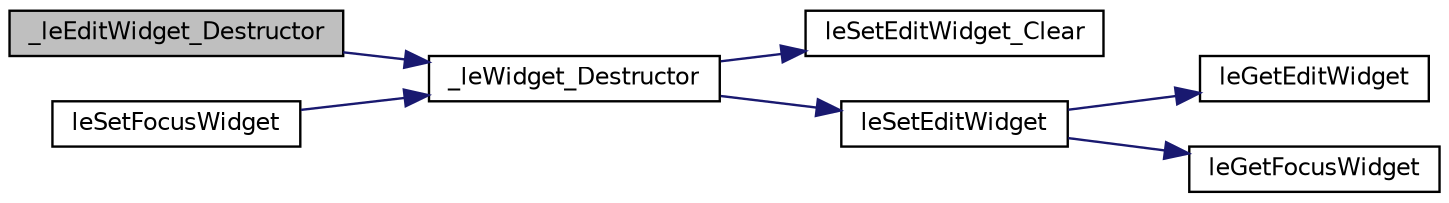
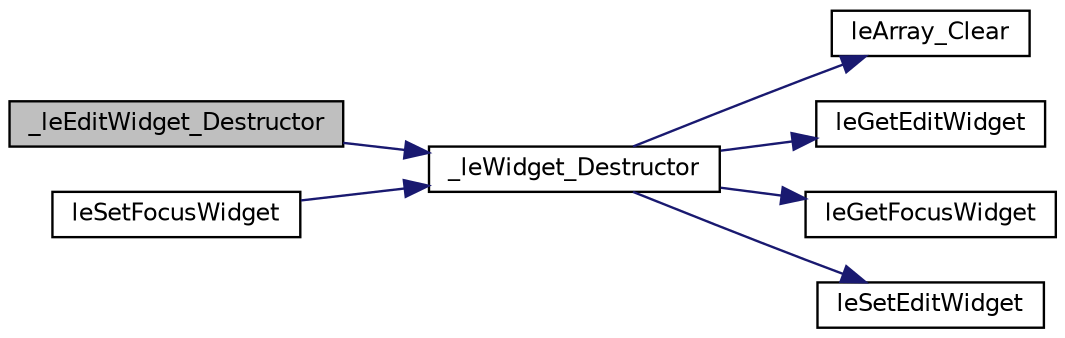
  digraph {
    rankdir=LR
    node [color=black fillcolor=white fontname=Helvetica fontsize=10 shape=record style=filled]
    edge [color=midnightblue fontname=Helvetica fontsize=10 labelfontname=Helvetica labelfontsize=10 style=solid]
    n1 [fillcolor=grey75 fontcolor=black height=0.2 label=_leEditWidget_Destructor width=0.4]
    n2 [height=0.2 label=_leWidget_Destructor width=0.4]
-   n3 [height=0.2 label=leSetEditWidget_Clear width=0.4]
+   n3 [height=0.2 label=leArray_Clear width=0.4]
    n4 [height=0.2 label=leGetEditWidget width=0.4]
    n5 [height=0.2 label=leGetFocusWidget width=0.4]
    n6 [height=0.2 label=leSetEditWidget width=0.4]
    n7 [height=0.2 label=leSetFocusWidget width=0.4]
    n1 -> n2
    n2 -> n3
-   n6 -> n4
-   n6 -> n5
+   n2 -> n4
+   n2 -> n5
    n2 -> n6
    n7 -> n2
  }
